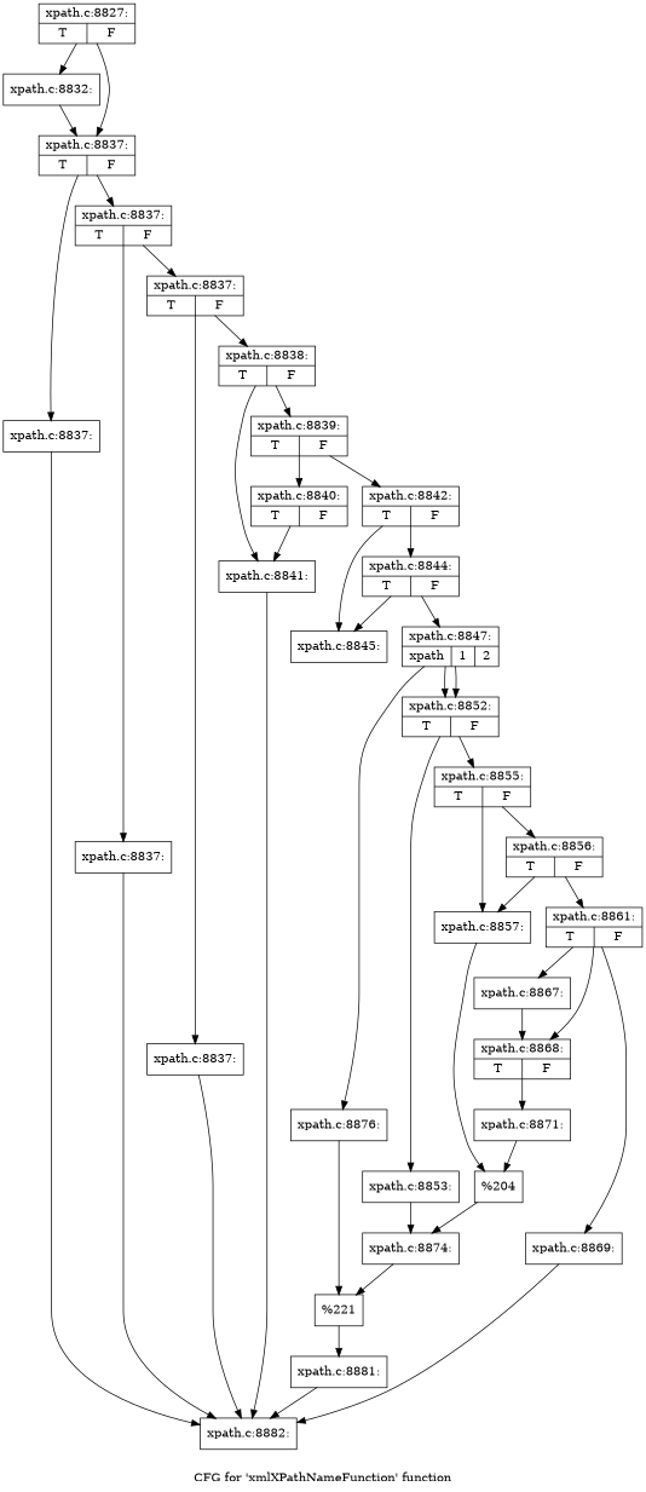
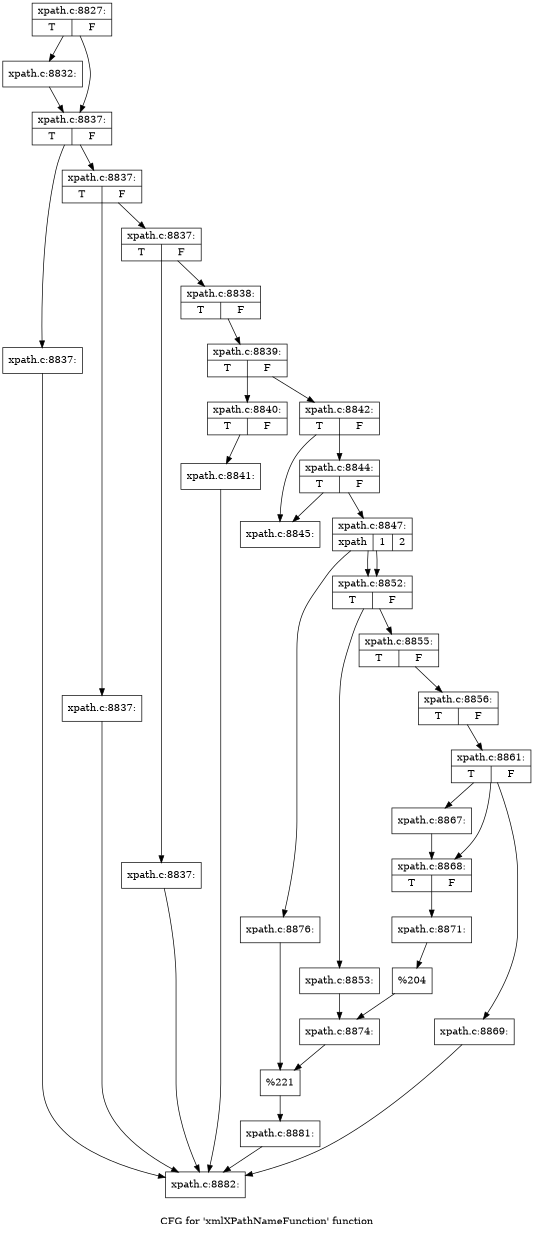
  digraph {
    label="CFG for 'xmlXPathNameFunction' function"
    node [shape=record]
    n1 [label="{xpath.c:8827:|{<s0>T|<s1>F}}"]
    n2 [label="{xpath.c:8832:}"]
    n3 [label="{xpath.c:8837:|{<s0>T|<s1>F}}"]
    n4 [label="{xpath.c:8837:}"]
    n5 [label="{xpath.c:8837:|{<s0>T|<s1>F}}"]
    n6 [label="{xpath.c:8882:}"]
    n7 [label="{xpath.c:8837:}"]
    n8 [label="{xpath.c:8837:|{<s0>T|<s1>F}}"]
    n9 [label="{xpath.c:8837:}"]
    n10 [label="{xpath.c:8838:|{<s0>T|<s1>F}}"]
    n11 [label="{xpath.c:8841:}"]
    n12 [label="{xpath.c:8839:|{<s0>T|<s1>F}}"]
    n13 [label="{xpath.c:8840:|{<s0>T|<s1>F}}"]
    n14 [label="{xpath.c:8842:|{<s0>T|<s1>F}}"]
    n15 [label="{xpath.c:8845:}"]
    n16 [label="{xpath.c:8844:|{<s0>T|<s1>F}}"]
    n17 [label="{xpath.c:8847:|{<s0>xpath|<s1>1|<s2>2}}"]
    n18 [label="{xpath.c:8881:}"]
    n19 [label="{xpath.c:8876:}"]
    n20 [label="{xpath.c:8852:|{<s0>T|<s1>F}}"]
    n21 [label="{%221}"]
    n22 [label="{xpath.c:8853:}"]
    n23 [label="{xpath.c:8855:|{<s0>T|<s1>F}}"]
    n24 [label="{xpath.c:8874:}"]
-   n25 [label="{xpath.c:8857:}"]
    n26 [label="{xpath.c:8856:|{<s0>T|<s1>F}}"]
    n27 [label="{%204}"]
    n28 [label="{xpath.c:8861:|{<s0>T|<s1>F}}"]
    n29 [label="{xpath.c:8867:}"]
    n30 [label="{xpath.c:8868:|{<s0>T|<s1>F}}"]
    n31 [label="{xpath.c:8869:}"]
    n32 [label="{xpath.c:8871:}"]
    n1 -> n2
    n1 -> n3
    n2 -> n3
    n3 -> n4
    n3 -> n5
    n4 -> n6
    n5 -> n7
    n5 -> n8
    n7 -> n6
    n8 -> n9
    n8 -> n10
    n9 -> n6
-   n10 -> n11
    n10 -> n12
    n11 -> n6
    n12 -> n13
    n12 -> n14
    n13 -> n11
    n14 -> n15
    n14 -> n16
    n16 -> n15
    n16 -> n17
    n17 -> n19
    n17 -> n20
    n17 -> n20
    n18 -> n6
    n19 -> n21
    n20 -> n22
    n20 -> n23
    n21 -> n18
    n22 -> n24
-   n23 -> n25
    n23 -> n26
    n24 -> n21
-   n25 -> n27
-   n26 -> n25
    n26 -> n28
    n27 -> n24
    n28 -> n29
    n28 -> n30
    n28 -> n31
    n29 -> n30
    n30 -> n32
    n31 -> n6
    n32 -> n27
  }
